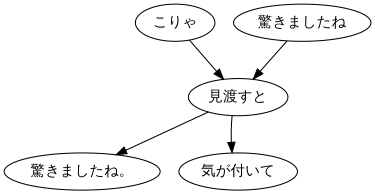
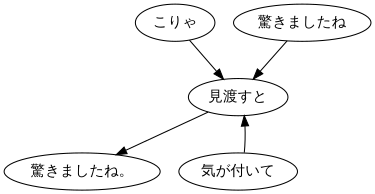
  digraph {
    n1 [label="こりゃ"]
    n2 [label="見渡すと"]
    n3 [label="驚きましたね。"]
    n4 [label="気が付いて"]
    n5 [label="驚きましたね"]
    n1 -> n2
    n2 -> n3
-   n2 -> n4
+   n4 -> n2
    n5 -> n2
  }
